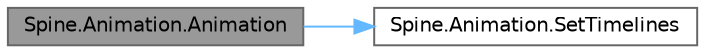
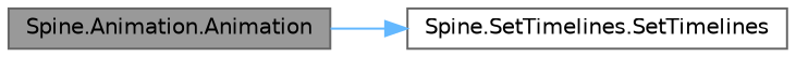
  digraph {
    rankdir=LR
    node [fontname=Helvetica fontsize=10 shape=box style=filled]
    n1 [color=gray40 fillcolor=grey60 fontcolor=black height=0.2 label="Spine.Animation.Animation" width=0.4]
-   n2 [color=grey40 fillcolor=white height=0.2 label="Spine.Animation.SetTimelines" width=0.4]
+   n2 [color=grey40 fillcolor=white height=0.2 label="Spine.SetTimelines.SetTimelines" width=0.4]
    n1 -> n2 [color=steelblue1 fontname=Helvetica fontsize=10 labelfontname=Helvetica labelfontsize=10 style=solid]
  }
